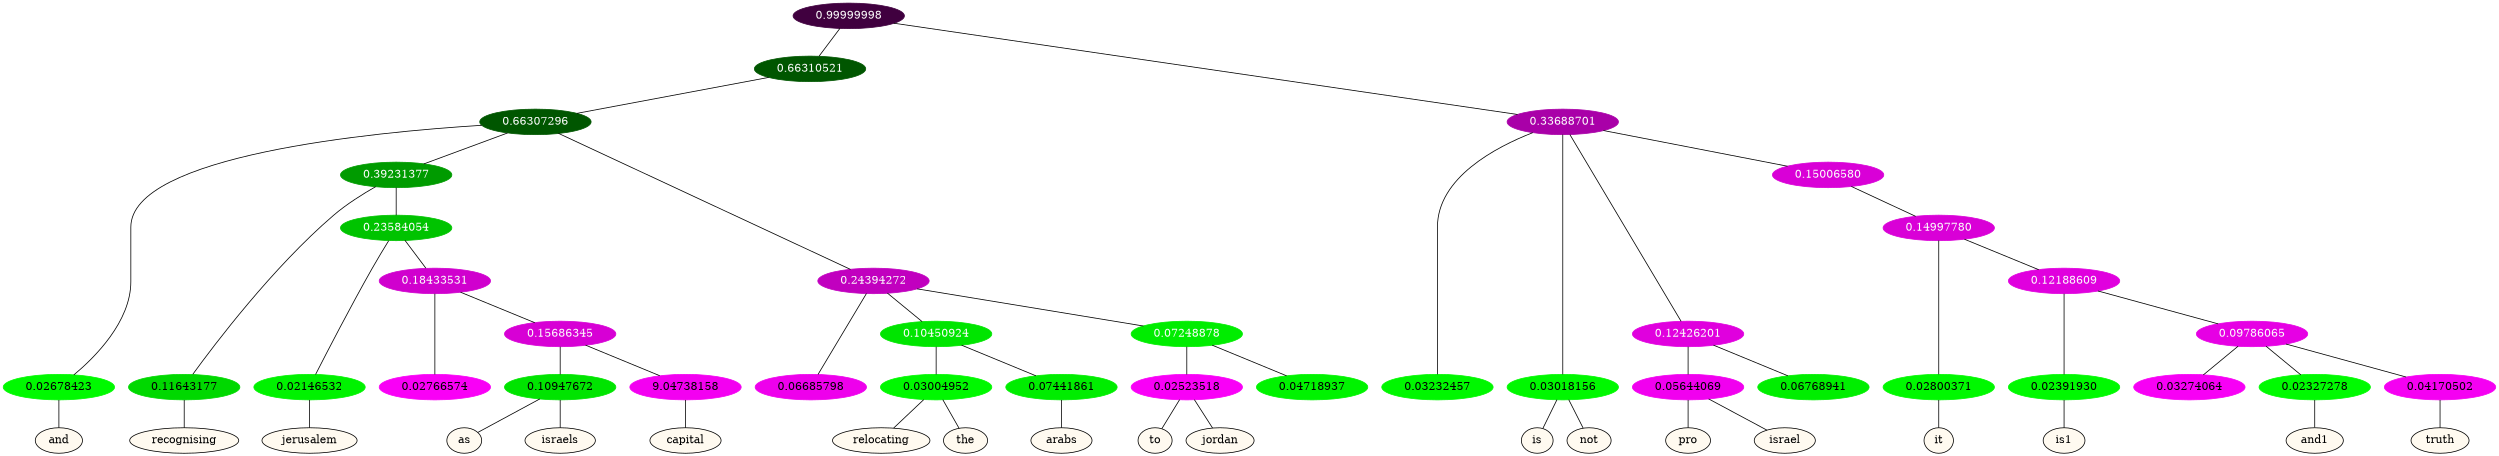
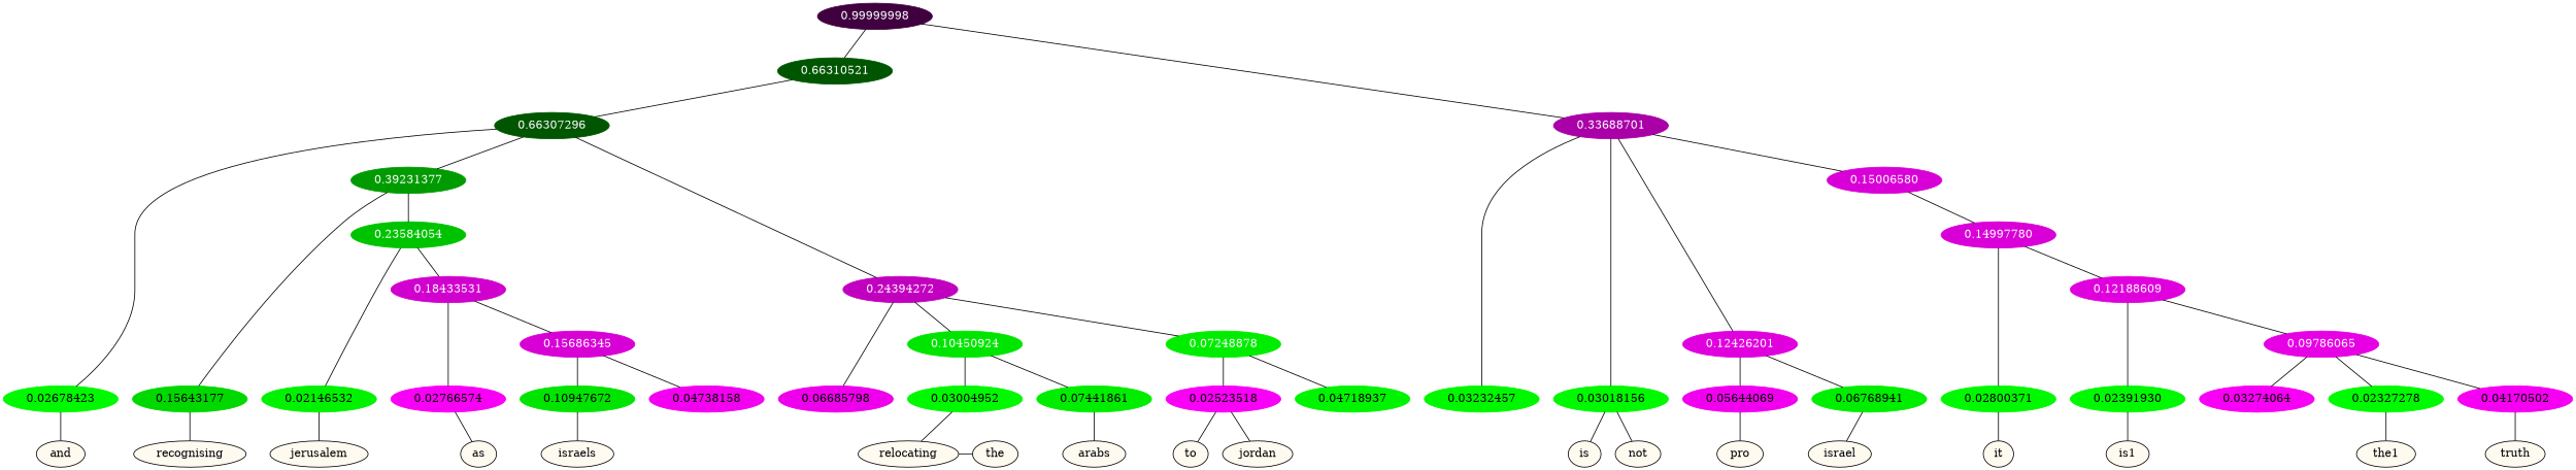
  graph {
    node [color=black format=png nodesep=0.001 ordering=out overlap_scaling=0.01 ranksep=0.001 style=filled fontcolor=black]
    n1 [fillcolor=floralwhite height=0.15 label=recognising style="filled,solid" width=0.15 fontcolor=""]
    n2 [fillcolor=floralwhite height=0.15 label=jerusalem style="filled,solid" width=0.15 fontcolor=""]
    n3 [fillcolor=floralwhite height=0.15 label=as style="filled,solid" width=0.15 fontcolor=""]
    n4 [fillcolor=floralwhite height=0.15 label=israels style="filled,solid" width=0.15 fontcolor=""]
-   n5 [fillcolor=floralwhite height=0.15 label=capital style="filled,solid" width=0.15 fontcolor=""]
    n6 [fillcolor=floralwhite height=0.15 label=and style="filled,solid" width=0.15 fontcolor=""]
    n7 [fillcolor=floralwhite height=0.15 label=relocating style="filled,solid" width=0.15 fontcolor=""]
    n8 [fillcolor=floralwhite height=0.15 label=the style="filled,solid" width=0.15 fontcolor=""]
    n9 [fillcolor=floralwhite height=0.15 label=arabs style="filled,solid" width=0.15 fontcolor=""]
    n10 [fillcolor=floralwhite height=0.15 label=to style="filled,solid" width=0.15 fontcolor=""]
    n11 [fillcolor=floralwhite height=0.15 label=jordan style="filled,solid" width=0.15 fontcolor=""]
    n12 [fillcolor=floralwhite height=0.15 label=is style="filled,solid" width=0.15 fontcolor=""]
    n13 [fillcolor=floralwhite height=0.15 label=not style="filled,solid" width=0.15 fontcolor=""]
    n14 [fillcolor=floralwhite height=0.15 label=pro style="filled,solid" width=0.15 fontcolor=""]
    n15 [fillcolor=floralwhite height=0.15 label=israel style="filled,solid" width=0.15 fontcolor=""]
    n16 [fillcolor=floralwhite height=0.15 label=it style="filled,solid" width=0.15 fontcolor=""]
    n17 [fillcolor=floralwhite height=0.15 label=is1 style="filled,solid" width=0.15 fontcolor=""]
-   n18 [fillcolor=floralwhite height=0.15 label=and1 style="filled,solid" width=0.15 fontcolor=""]
+   n18 [fillcolor=floralwhite height=0.15 label=the1 style="filled,solid" width=0.15 fontcolor=""]
    n19 [fillcolor=floralwhite height=0.15 label=truth style="filled,solid" width=0.15 fontcolor=""]
-   n20 [color="0.334 1.000 0.844" height=0.15 label=0.11643177 width=0.15]
+   n20 [color="0.334 1.000 0.844" height=0.15 label=0.15643177 width=0.15]
    n21 [color="0.334 1.000 0.949" height=0.15 label=0.02146532 width=0.15]
    n22 [color="0.835 1.000 0.973" height=0.15 label=0.02766574 width=0.15]
    n23 [color="0.334 1.000 0.891" height=0.15 label=0.10947672 width=0.15]
-   n24 [color="0.835 1.000 0.953" height=0.15 label=9.04738158 width=0.15]
+   n24 [color="0.835 1.000 0.953" height=0.15 label=0.04738158 width=0.15]
    n25 [color="0.334 1.000 0.973" height=0.15 label=0.02678423 width=0.15]
    n26 [color="0.835 1.000 0.933" height=0.15 label=0.06685798 width=0.15]
    n27 [color="0.334 1.000 0.970" height=0.15 label=0.03004952 width=0.15]
    n28 [color="0.334 1.000 0.926" height=0.15 label=0.07441861 width=0.15]
    n29 [color="0.835 1.000 0.975" height=0.15 label=0.02523518 width=0.15]
    n30 [color="0.334 1.000 0.953" height=0.15 label=0.04718937 width=0.15]
    n31 [color="0.334 1.000 0.968" height=0.15 label=0.03232457 width=0.15]
    n32 [color="0.334 1.000 0.970" height=0.15 label=0.03018156 width=0.15]
    n33 [color="0.835 1.000 0.944" height=0.15 label=0.05644069 width=0.15]
    n34 [color="0.334 1.000 0.932" height=0.15 label=0.06768941 width=0.15]
    n35 [color="0.334 1.000 0.972" height=0.15 label=0.02800371 width=0.15]
    n36 [color="0.334 1.000 0.976" height=0.15 label=0.02391930 width=0.15]
    n37 [color="0.835 1.000 0.967" height=0.15 label=0.03274064 width=0.15]
    n38 [color="0.334 1.000 0.977" height=0.15 label=0.02327278 width=0.15]
    n39 [color="0.835 1.000 0.958" height=0.15 label=0.04170502 width=0.15]
    n40 [color="0.835 1.000 0.250" fontcolor=grey99 height=0.15 label=0.99999998 width=0.15]
    n41 [color="0.334 1.000 0.337" fontcolor=grey99 height=0.15 label=0.66310521 width=0.15]
    n42 [color="0.835 1.000 0.663" fontcolor=grey99 height=0.15 label=0.33688701 width=0.15]
    n43 [color="0.334 1.000 0.337" fontcolor=grey99 height=0.15 label=0.66307296 width=0.15]
    n44 [color="0.835 1.000 0.876" fontcolor=grey99 height=0.15 label=0.12426201 width=0.15]
    n45 [color="0.835 1.000 0.850" fontcolor=grey99 height=0.15 label=0.15006580 width=0.15]
    n46 [color="0.334 1.000 0.608" fontcolor=grey99 height=0.15 label=0.39231377 width=0.15]
    n47 [color="0.835 1.000 0.756" fontcolor=grey99 height=0.15 label=0.24394272 width=0.15]
    n48 [color="0.835 1.000 0.850" fontcolor=grey99 height=0.15 label=0.14997780 width=0.15]
    n49 [color="0.334 1.000 0.764" fontcolor=grey99 height=0.15 label=0.23584054 width=0.15]
    n50 [color="0.334 1.000 0.895" fontcolor=grey99 height=0.15 label=0.10450924 width=0.15]
    n51 [color="0.334 1.000 0.928" fontcolor=grey99 height=0.15 label=0.07248878 width=0.15]
    n52 [color="0.835 1.000 0.878" fontcolor=grey99 height=0.15 label=0.12188609 width=0.15]
    n53 [color="0.835 1.000 0.816" fontcolor=grey99 height=0.15 label=0.18433531 width=0.15]
    n54 [color="0.835 1.000 0.902" fontcolor=grey99 height=0.15 label=0.09786065 width=0.15]
    n55 [color="0.835 1.000 0.843" fontcolor=grey99 height=0.15 label=0.15686345 width=0.15]
    subgraph sub_1 {
      rank=same
      n1
      n2
      n3
      n4
-     n5
      n6
      n7
      n8
      n9
      n10
      n11
      n12
      n13
      n14
      n15
      n16
      n17
      n18
      n19
    }
    subgraph sub_2 {
      rank=same
      n20
      n21
      n22
      n23
      n24
      n25
      n26
      n27
      n28
      n29
      n30
      n31
      n32
      n33
      n34
      n35
      n36
      n37
      n38
      n39
    }
    n20 -- n1
    n21 -- n2
-   n23 -- n3
+   n22 -- n3
    n23 -- n4
-   n24 -- n5
    n25 -- n6
    n27 -- n7
-   n27 -- n8
+   n7 -- n8
    n28 -- n9
    n29 -- n10
    n29 -- n11
    n32 -- n12
    n32 -- n13
    n33 -- n14
-   n33 -- n15
+   n34 -- n15
    n35 -- n16
    n36 -- n17
    n38 -- n18
    n39 -- n19
    n40 -- n41
    n40 -- n42
    n41 -- n43
    n42 -- n31
    n42 -- n32
    n42 -- n44
    n42 -- n45
    n43 -- n25
    n43 -- n46
    n43 -- n47
    n44 -- n33
    n44 -- n34
    n45 -- n48
    n46 -- n20
    n46 -- n49
    n47 -- n26
    n47 -- n50
    n47 -- n51
    n48 -- n35
    n48 -- n52
    n49 -- n21
    n49 -- n53
    n50 -- n27
    n50 -- n28
    n51 -- n29
    n51 -- n30
    n52 -- n36
    n52 -- n54
    n53 -- n22
    n53 -- n55
    n54 -- n37
    n54 -- n38
    n54 -- n39
    n55 -- n23
    n55 -- n24
  }
